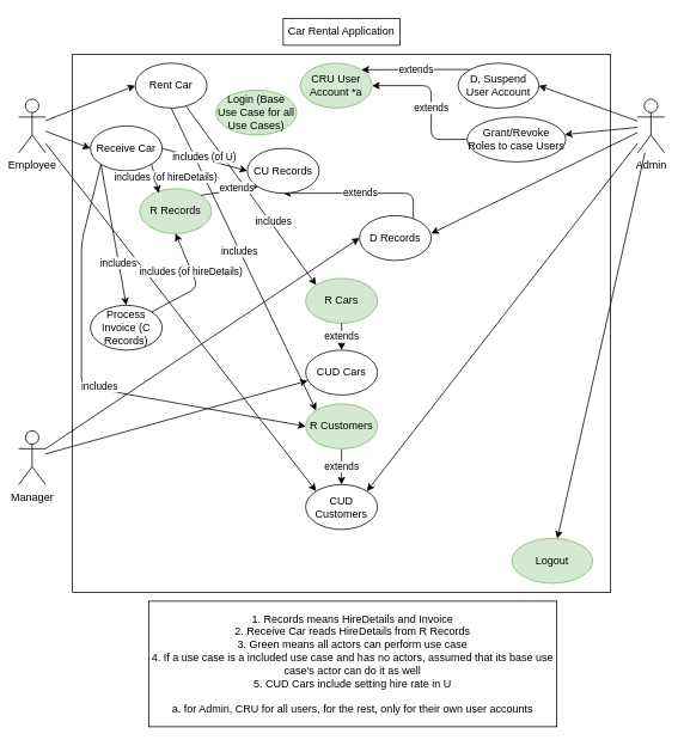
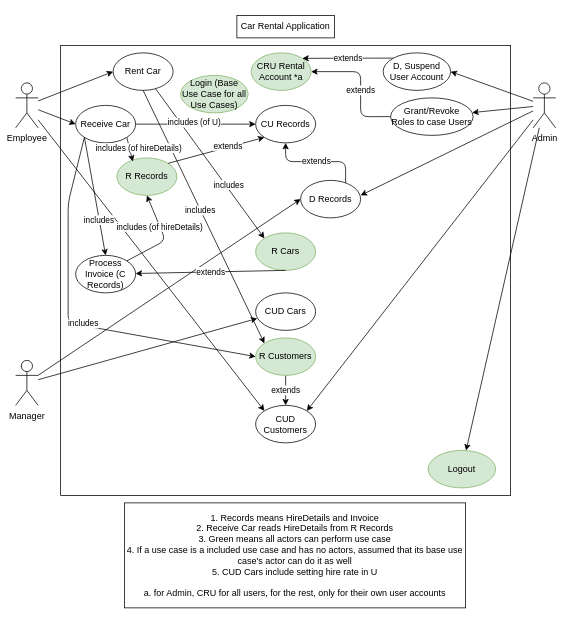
  <mxCell id="0" />
  <mxCell id="1" parent="0" />
  <mxCell id="2" value="Manager" style="shape=umlActor;verticalLabelPosition=bottom;verticalAlign=top;html=1;outlineConnect=0;" parent="1" vertex="1"><mxGeometry x="20" y="480" width="30" height="60" as="geometry" /></mxCell>
  <mxCell id="3" value="" style="whiteSpace=wrap;html=1;aspect=fixed;" parent="1" vertex="1"><mxGeometry x="80" y="60" width="600" height="600" as="geometry" /></mxCell>
  <mxCell id="4" value="Employee" style="shape=umlActor;verticalLabelPosition=bottom;verticalAlign=top;html=1;outlineConnect=0;" parent="1" vertex="1"><mxGeometry x="20" y="110" width="30" height="60" as="geometry" /></mxCell>
  <mxCell id="5" value="Admin" style="shape=umlActor;verticalLabelPosition=bottom;verticalAlign=top;html=1;outlineConnect=0;" parent="1" vertex="1"><mxGeometry x="710" y="110" width="30" height="60" as="geometry" /></mxCell>
  <mxCell id="6" value="Car Rental Application" style="whiteSpace=wrap;html=1;" parent="1" vertex="1"><mxGeometry x="315" y="20" width="130" height="30" as="geometry" /></mxCell>
- <mxCell id="7" value="CRU User Account *a" style="ellipse;whiteSpace=wrap;html=1;fillColor=#d5e8d4;strokeColor=#82b366;" parent="1" vertex="1"><mxGeometry x="334" y="70" width="80" height="50" as="geometry" /></mxCell>
+ <mxCell id="7" value="CRU Rental Account *a" style="ellipse;whiteSpace=wrap;html=1;fillColor=#d5e8d4;strokeColor=#82b366;" parent="1" vertex="1"><mxGeometry x="334" y="70" width="80" height="50" as="geometry" /></mxCell>
  <mxCell id="8" value="Login (Base Use Case for all Use Cases)" style="ellipse;whiteSpace=wrap;html=1;fillColor=#d5e8d4;strokeColor=#82b366;" parent="1" vertex="1"><mxGeometry x="240" y="100" width="90" height="50" as="geometry" /></mxCell>
  <mxCell id="9" value="extends" style="edgeStyle=orthogonalEdgeStyle;orthogonalLoop=1;jettySize=auto;html=1;entryX=1;entryY=0;entryDx=0;entryDy=0;" parent="1" source="11" target="7" edge="1"><mxGeometry relative="1" as="geometry"><mxPoint x="415" y="190" as="targetPoint" /><Array as="points"><mxPoint x="480" y="77" /><mxPoint x="480" y="77" /></Array></mxGeometry></mxCell>
  <mxCell id="10" value="extends" style="edgeStyle=orthogonalEdgeStyle;orthogonalLoop=1;jettySize=auto;html=1;exitX=0;exitY=0.5;exitDx=0;exitDy=0;entryX=1;entryY=0.5;entryDx=0;entryDy=0;" parent="1" source="13" target="7" edge="1"><mxGeometry x="-0.096" relative="1" as="geometry"><Array as="points"><mxPoint x="480" y="155" /><mxPoint x="480" y="95" /></Array><mxPoint as="offset" /></mxGeometry></mxCell>
  <mxCell id="11" value="D, Suspend User Account" style="ellipse;whiteSpace=wrap;html=1;" parent="1" vertex="1"><mxGeometry x="510" y="70" width="90" height="50" as="geometry" /></mxCell>
  <mxCell id="12" value="" style="endArrow=classic;html=1;entryX=1;entryY=0.5;entryDx=0;entryDy=0;" parent="1" source="5" target="11" edge="1"><mxGeometry width="50" height="50" relative="1" as="geometry"><mxPoint x="350" y="250" as="sourcePoint" /><mxPoint x="400" y="200" as="targetPoint" /></mxGeometry></mxCell>
  <mxCell id="13" value="Grant/Revoke Roles to case Users" style="ellipse;whiteSpace=wrap;html=1;" parent="1" vertex="1"><mxGeometry x="520" y="130" width="110" height="50" as="geometry" /></mxCell>
  <mxCell id="14" value="" style="endArrow=classic;html=1;" parent="1" source="5" target="13" edge="1"><mxGeometry width="50" height="50" relative="1" as="geometry"><mxPoint x="350" y="250" as="sourcePoint" /><mxPoint x="400" y="200" as="targetPoint" /></mxGeometry></mxCell>
  <mxCell id="15" value="R Records" style="ellipse;whiteSpace=wrap;html=1;fillColor=#d5e8d4;strokeColor=#82b366;" parent="1" vertex="1"><mxGeometry x="155" y="210" width="80" height="50" as="geometry" /></mxCell>
  <mxCell id="16" value="extends" style="edgeStyle=orthogonalEdgeStyle;orthogonalLoop=1;jettySize=auto;html=1;entryX=0.5;entryY=1;entryDx=0;entryDy=0;" parent="1" source="17" target="37" edge="1"><mxGeometry relative="1" as="geometry"><Array as="points"><mxPoint x="460" y="215" /><mxPoint x="380" y="215" /></Array></mxGeometry></mxCell>
  <mxCell id="17" value="D Records" style="ellipse;whiteSpace=wrap;html=1;" parent="1" vertex="1"><mxGeometry x="400" y="240" width="80" height="50" as="geometry" /></mxCell>
  <mxCell id="18" value="" style="endArrow=classic;html=1;entryX=1;entryY=0.4;entryDx=0;entryDy=0;entryPerimeter=0;" parent="1" source="5" target="17" edge="1"><mxGeometry width="50" height="50" relative="1" as="geometry"><mxPoint x="720" y="149.324" as="sourcePoint" /><mxPoint x="581.338" y="235.52" as="targetPoint" /></mxGeometry></mxCell>
  <mxCell id="19" value="" style="endArrow=classic;html=1;entryX=0;entryY=0.5;entryDx=0;entryDy=0;" parent="1" source="2" target="17" edge="1"><mxGeometry width="50" height="50" relative="1" as="geometry"><mxPoint x="110" y="363.217" as="sourcePoint" /><mxPoint x="389.12" y="237" as="targetPoint" /></mxGeometry></mxCell>
  <mxCell id="20" value="1. Records means HireDetails and Invoice&lt;br&gt;2. Receive Car reads HireDetails from R Records&lt;br&gt;3. Green means all actors can perform use case&lt;br&gt;4. If a use case is a included use case and has no actors, assumed that its base use case's actor can do it as well&lt;br&gt;5. CUD Cars include setting hire rate in U&lt;br&gt;&lt;br&gt;a. for Admin, CRU for all users, for the rest, only for their own user accounts" style="whiteSpace=wrap;html=1;align=center;" parent="1" vertex="1"><mxGeometry x="165" y="670" width="455" height="140" as="geometry" /></mxCell>
  <mxCell id="21" value="CUD Cars" style="ellipse;whiteSpace=wrap;html=1;" parent="1" vertex="1"><mxGeometry x="340" y="390" width="80" height="50" as="geometry" /></mxCell>
  <mxCell id="22" value="" style="endArrow=classic;html=1;entryX=0.028;entryY=0.682;entryDx=0;entryDy=0;entryPerimeter=0;" parent="1" source="2" target="21" edge="1"><mxGeometry width="50" height="50" relative="1" as="geometry"><mxPoint x="110" y="418.425" as="sourcePoint" /><mxPoint x="301.716" y="142.678" as="targetPoint" /></mxGeometry></mxCell>
  <mxCell id="23" value="CUD Customers" style="ellipse;whiteSpace=wrap;html=1;" parent="1" vertex="1"><mxGeometry x="340" y="540" width="80" height="50" as="geometry" /></mxCell>
  <mxCell id="24" value="" style="endArrow=classic;html=1;" parent="1" source="5" target="44" edge="1"><mxGeometry width="50" height="50" relative="1" as="geometry"><mxPoint x="720" y="156.724" as="sourcePoint" /><mxPoint x="445" y="280" as="targetPoint" /></mxGeometry></mxCell>
  <mxCell id="25" value="R Cars" style="ellipse;whiteSpace=wrap;html=1;fillColor=#d5e8d4;strokeColor=#82b366;" parent="1" vertex="1"><mxGeometry x="340" y="310" width="80" height="50" as="geometry" /></mxCell>
  <mxCell id="26" value="extends" style="edgeStyle=orthogonalEdgeStyle;orthogonalLoop=1;jettySize=auto;html=1;" parent="1" source="27" target="23" edge="1"><mxGeometry relative="1" as="geometry" /></mxCell>
  <mxCell id="27" value="R Customers" style="ellipse;whiteSpace=wrap;html=1;fillColor=#d5e8d4;strokeColor=#82b366;" parent="1" vertex="1"><mxGeometry x="340" y="450" width="80" height="50" as="geometry" /></mxCell>
  <mxCell id="28" value="" style="endArrow=classic;html=1;entryX=0;entryY=0;entryDx=0;entryDy=0;" parent="1" source="4" target="23" edge="1"><mxGeometry width="50" height="50" relative="1" as="geometry"><mxPoint x="110" y="438.573" as="sourcePoint" /><mxPoint x="367.24" y="414.1" as="targetPoint" /></mxGeometry></mxCell>
  <mxCell id="29" value="" style="endArrow=classic;html=1;entryX=1;entryY=0;entryDx=0;entryDy=0;" parent="1" source="5" target="23" edge="1"><mxGeometry width="50" height="50" relative="1" as="geometry"><mxPoint x="720" y="163.19" as="sourcePoint" /><mxPoint x="445" y="405" as="targetPoint" /></mxGeometry></mxCell>
  <mxCell id="30" value="Rent Car" style="ellipse;whiteSpace=wrap;html=1;" parent="1" vertex="1"><mxGeometry x="150" y="70" width="80" height="50" as="geometry" /></mxCell>
  <mxCell id="31" value="" style="endArrow=classic;html=1;entryX=0;entryY=0.5;entryDx=0;entryDy=0;" parent="1" source="4" target="30" edge="1"><mxGeometry width="50" height="50" relative="1" as="geometry"><mxPoint x="110" y="170.091" as="sourcePoint" /><mxPoint x="376.716" y="527.322" as="targetPoint" /></mxGeometry></mxCell>
  <mxCell id="32" value="includes" style="endArrow=classic;html=1;entryX=0;entryY=0;entryDx=0;entryDy=0;" parent="1" source="30" target="25" edge="1"><mxGeometry x="0.304" y="3" width="50" height="50" relative="1" as="geometry"><mxPoint x="350" y="320" as="sourcePoint" /><mxPoint x="400" y="270" as="targetPoint" /><mxPoint as="offset" /></mxGeometry></mxCell>
  <mxCell id="33" value="includes" style="endArrow=classic;html=1;entryX=0;entryY=0;entryDx=0;entryDy=0;exitX=0.5;exitY=1;exitDx=0;exitDy=0;" parent="1" source="30" target="27" edge="1"><mxGeometry x="-0.055" y="-1" width="50" height="50" relative="1" as="geometry"><mxPoint x="238.111" y="137.291" as="sourcePoint" /><mxPoint x="376.716" y="307.322" as="targetPoint" /><mxPoint as="offset" /></mxGeometry></mxCell>
  <mxCell id="34" value="Receive Car" style="ellipse;whiteSpace=wrap;html=1;" parent="1" vertex="1"><mxGeometry x="100" y="140" width="80" height="50" as="geometry" /></mxCell>
  <mxCell id="35" value="" style="endArrow=classic;html=1;entryX=0;entryY=0.5;entryDx=0;entryDy=0;" parent="1" source="4" target="34" edge="1"><mxGeometry width="50" height="50" relative="1" as="geometry"><mxPoint x="110" y="143.824" as="sourcePoint" /><mxPoint x="180" y="115" as="targetPoint" /></mxGeometry></mxCell>
  <mxCell id="36" value="includes (of hireDetails)" style="endArrow=classic;html=1;entryX=0.265;entryY=0.097;entryDx=0;entryDy=0;exitX=1;exitY=1;exitDx=0;exitDy=0;entryPerimeter=0;" parent="1" source="34" target="15" edge="1"><mxGeometry x="0.066" y="12" width="50" height="50" relative="1" as="geometry"><mxPoint x="190" y="170" as="sourcePoint" /><mxPoint x="290.2" y="154.8" as="targetPoint" /><mxPoint as="offset" /></mxGeometry></mxCell>
- <mxCell id="37" value="CU Records" style="ellipse;whiteSpace=wrap;html=1;" parent="1" vertex="1"><mxGeometry x="275" y="165" width="80" height="50" as="geometry" /></mxCell>
+ <mxCell id="37" value="CU Records" style="ellipse;whiteSpace=wrap;html=1;" parent="1" vertex="1"><mxGeometry x="340" y="140" width="80" height="50" as="geometry" /></mxCell>
  <mxCell id="38" value="extends" style="endArrow=classic;html=1;exitX=1;exitY=0;exitDx=0;exitDy=0;entryX=0;entryY=1;entryDx=0;entryDy=0;" parent="1" source="15" target="37" edge="1"><mxGeometry x="0.25" y="2" width="50" height="50" relative="1" as="geometry"><mxPoint x="350" y="350" as="sourcePoint" /><mxPoint x="350" y="190" as="targetPoint" /><mxPoint as="offset" /></mxGeometry></mxCell>
  <mxCell id="39" value="includes (of U)" style="endArrow=classic;html=1;entryX=0;entryY=0.5;entryDx=0;entryDy=0;exitX=1;exitY=0.5;exitDx=0;exitDy=0;" parent="1" source="34" target="37" edge="1"><mxGeometry x="-0.026" y="2" width="50" height="50" relative="1" as="geometry"><mxPoint x="160" y="197" as="sourcePoint" /><mxPoint x="329" y="225" as="targetPoint" /><mxPoint as="offset" /></mxGeometry></mxCell>
  <mxCell id="40" value="Process Invoice (C Records)" style="ellipse;whiteSpace=wrap;html=1;" parent="1" vertex="1"><mxGeometry x="100" y="340" width="80" height="50" as="geometry" /></mxCell>
  <mxCell id="41" value="includes" style="endArrow=classic;html=1;entryX=0.5;entryY=0;entryDx=0;entryDy=0;exitX=0;exitY=1;exitDx=0;exitDy=0;" parent="1" source="34" target="40" edge="1"><mxGeometry x="0.385" width="50" height="50" relative="1" as="geometry"><mxPoint x="130" y="190" as="sourcePoint" /><mxPoint x="178" y="310" as="targetPoint" /><mxPoint y="1" as="offset" /></mxGeometry></mxCell>
- <mxCell id="42" value="extends" style="endArrow=classic;html=1;exitX=0.5;exitY=1;exitDx=0;exitDy=0;entryX=0.5;entryY=0;entryDx=0;entryDy=0;" parent="1" source="25" target="21" edge="1"><mxGeometry width="50" height="50" relative="1" as="geometry"><mxPoint x="380" y="330" as="sourcePoint" /><mxPoint x="430" y="280" as="targetPoint" /></mxGeometry></mxCell>
+ <mxCell id="42" value="extends" style="endArrow=classic;html=1;exitX=0.5;exitY=1;exitDx=0;exitDy=0;" parent="1" source="25" target="40" edge="1"><mxGeometry width="50" height="50" relative="1" as="geometry"><mxPoint x="380" y="330" as="sourcePoint" /><mxPoint x="430" y="280" as="targetPoint" /></mxGeometry></mxCell>
  <mxCell id="43" value="includes (of hireDetails)" style="endArrow=classic;html=1;entryX=0.5;entryY=1;entryDx=0;entryDy=0;exitX=1;exitY=0;exitDx=0;exitDy=0;" parent="1" source="40" target="15" edge="1"><mxGeometry x="0.258" width="50" height="50" relative="1" as="geometry"><mxPoint x="380" y="300" as="sourcePoint" /><mxPoint x="430" y="250" as="targetPoint" /><Array as="points"><mxPoint x="220" y="320" /></Array><mxPoint as="offset" /></mxGeometry></mxCell>
  <mxCell id="44" value="Logout" style="ellipse;whiteSpace=wrap;html=1;fillColor=#d5e8d4;strokeColor=#82b366;" parent="1" vertex="1"><mxGeometry x="570" y="600" width="90" height="50" as="geometry" /></mxCell>
  <mxCell id="45" value="includes" style="endArrow=classic;html=1;entryX=0;entryY=0.5;entryDx=0;entryDy=0;exitX=0;exitY=1;exitDx=0;exitDy=0;" parent="1" source="34" target="27" edge="1"><mxGeometry x="0.07" y="4" width="50" height="50" relative="1" as="geometry"><mxPoint x="350" y="370" as="sourcePoint" /><mxPoint x="400" y="320" as="targetPoint" /><Array as="points"><mxPoint x="90" y="270" /><mxPoint x="90" y="430" /></Array><mxPoint y="1" as="offset" /></mxGeometry></mxCell>
